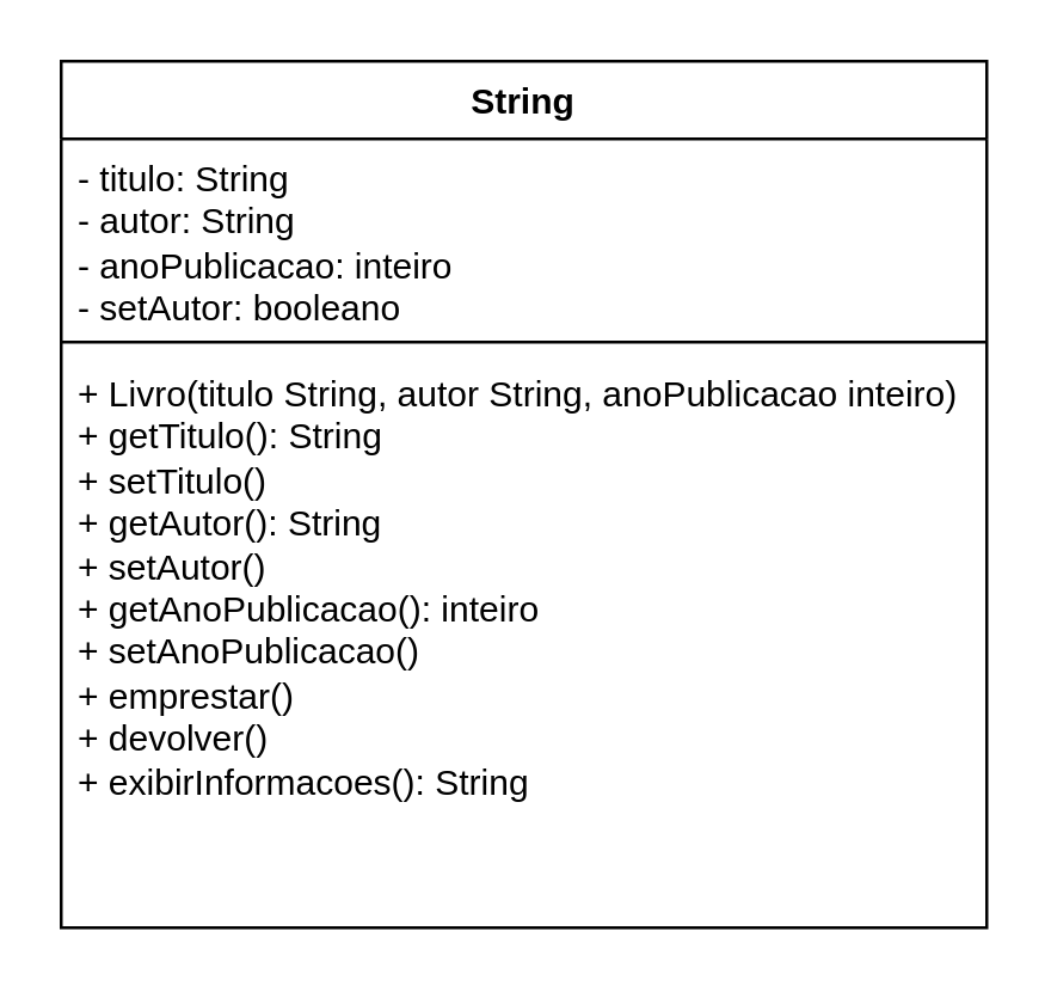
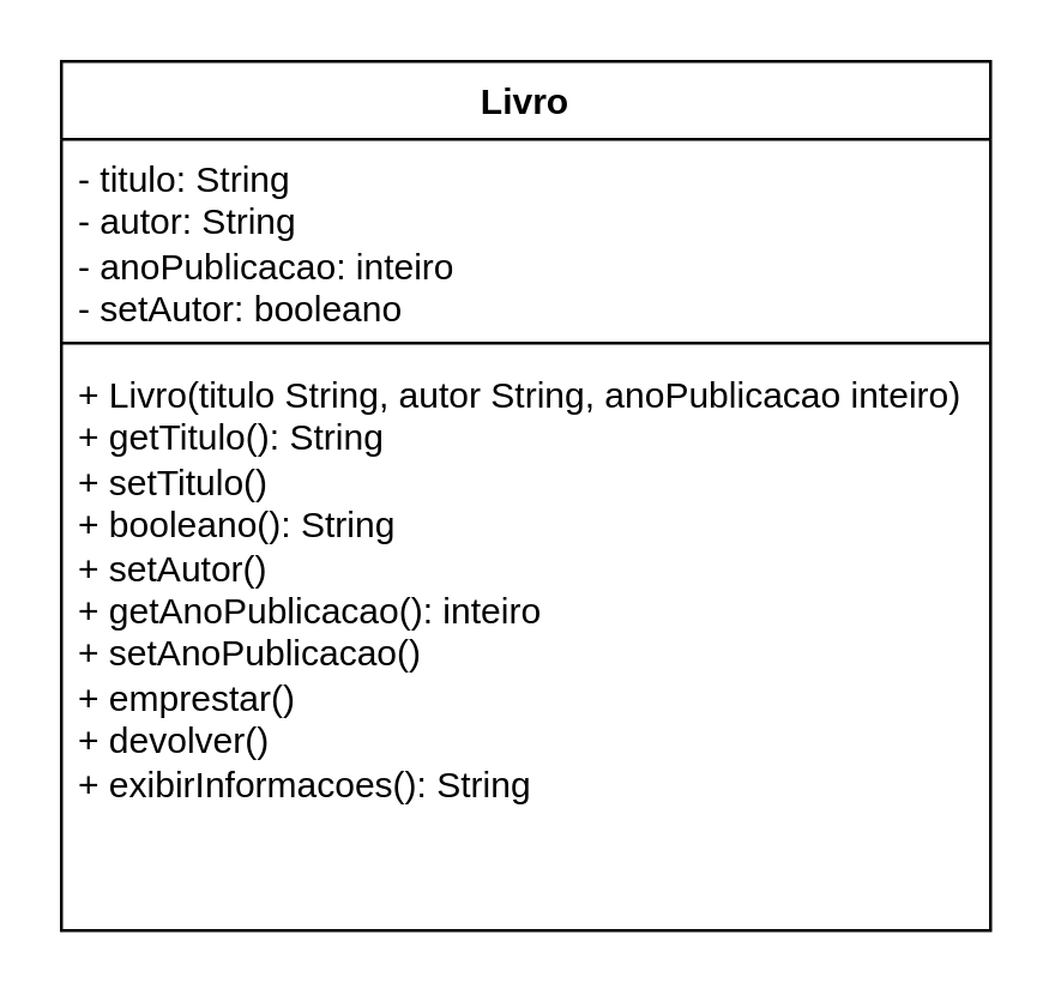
  <mxCell id="0" />
  <mxCell id="1" parent="0" />
- <mxCell id="2" value="String" style="swimlane;fontStyle=1;align=center;verticalAlign=top;childLayout=stackLayout;horizontal=1;startSize=26;horizontalStack=0;resizeParent=1;resizeParentMax=0;resizeLast=0;collapsible=1;marginBottom=0;whiteSpace=wrap;html=1;" vertex="1" parent="1"><mxGeometry x="20" y="20" width="310" height="290" as="geometry" /></mxCell>
+ <mxCell id="2" value="Livro" style="swimlane;fontStyle=1;align=center;verticalAlign=top;childLayout=stackLayout;horizontal=1;startSize=26;horizontalStack=0;resizeParent=1;resizeParentMax=0;resizeLast=0;collapsible=1;marginBottom=0;whiteSpace=wrap;html=1;" vertex="1" parent="1"><mxGeometry x="20" y="20" width="310" height="290" as="geometry" /></mxCell>
  <mxCell id="3" value="- titulo: String&lt;div&gt;- autor: String&lt;/div&gt;&lt;div&gt;- anoPublicacao: inteiro&lt;/div&gt;&lt;div&gt;- setAutor: booleano&lt;/div&gt;" style="text;strokeColor=none;fillColor=none;align=left;verticalAlign=top;spacingLeft=4;spacingRight=4;overflow=hidden;rotatable=0;points=[[0,0.5],[1,0.5]];portConstraint=eastwest;whiteSpace=wrap;html=1;" vertex="1" parent="2"><mxGeometry y="26" width="310" height="64" as="geometry" /></mxCell>
  <mxCell id="4" value="" style="line;strokeWidth=1;fillColor=none;align=left;verticalAlign=middle;spacingTop=-1;spacingLeft=3;spacingRight=3;rotatable=0;labelPosition=right;points=[];portConstraint=eastwest;strokeColor=inherit;" vertex="1" parent="2"><mxGeometry y="90" width="310" height="8" as="geometry" /></mxCell>
- <mxCell id="5" value="+ Livro(titulo String, autor String, anoPublicacao inteiro)&lt;div&gt;+ getTitulo(): String&lt;/div&gt;&lt;div&gt;&lt;div&gt;+ setTitulo()&lt;/div&gt;&lt;/div&gt;&lt;div&gt;+ getAutor(): String&lt;/div&gt;&lt;div&gt;&lt;div&gt;&lt;span style=&quot;background-color: initial;&quot;&gt;+ setAutor()&lt;/span&gt;&lt;/div&gt;&lt;/div&gt;&lt;div&gt;+ getAnoPublicacao(): inteiro&lt;br&gt;&lt;/div&gt;&lt;div&gt;+ setAnoPublicacao()&lt;/div&gt;&lt;div&gt;+ emprestar()&lt;/div&gt;&lt;div&gt;+ devolver()&lt;/div&gt;&lt;div&gt;+ exibirInformacoes(): String&lt;/div&gt;" style="text;strokeColor=none;fillColor=none;align=left;verticalAlign=top;spacingLeft=4;spacingRight=4;overflow=hidden;rotatable=0;points=[[0,0.5],[1,0.5]];portConstraint=eastwest;whiteSpace=wrap;html=1;" vertex="1" parent="2"><mxGeometry y="98" width="310" height="192" as="geometry" /></mxCell>
+ <mxCell id="5" value="+ Livro(titulo String, autor String, anoPublicacao inteiro)&lt;div&gt;+ getTitulo(): String&lt;/div&gt;&lt;div&gt;&lt;div&gt;+ setTitulo()&lt;/div&gt;&lt;/div&gt;&lt;div&gt;+ booleano(): String&lt;/div&gt;&lt;div&gt;&lt;div&gt;&lt;span style=&quot;background-color: initial;&quot;&gt;+ setAutor()&lt;/span&gt;&lt;/div&gt;&lt;/div&gt;&lt;div&gt;+ getAnoPublicacao(): inteiro&lt;br&gt;&lt;/div&gt;&lt;div&gt;+ setAnoPublicacao()&lt;/div&gt;&lt;div&gt;+ emprestar()&lt;/div&gt;&lt;div&gt;+ devolver()&lt;/div&gt;&lt;div&gt;+ exibirInformacoes(): String&lt;/div&gt;" style="text;strokeColor=none;fillColor=none;align=left;verticalAlign=top;spacingLeft=4;spacingRight=4;overflow=hidden;rotatable=0;points=[[0,0.5],[1,0.5]];portConstraint=eastwest;whiteSpace=wrap;html=1;" vertex="1" parent="2"><mxGeometry y="98" width="310" height="192" as="geometry" /></mxCell>
